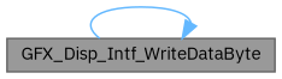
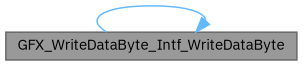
  digraph {
    rankdir=LR
    fontname="IBM Plex Sans"
-   n1 [color=gray40 fillcolor=grey60 fontcolor=black fontname="IBM Plex Sans" fontsize=10 height=0.2 label=GFX_Disp_Intf_WriteDataByte shape=box style=filled width=0.4]
+   n1 [color=gray40 fillcolor=grey60 fontcolor=black fontname="IBM Plex Sans" fontsize=10 height=0.2 label=GFX_WriteDataByte_Intf_WriteDataByte shape=box style=filled width=0.4]
    n1 -> n1 [color=steelblue1 fontname="IBM Plex Sans" fontsize=10 labelfontname=Helvetica labelfontsize=10 style=solid]
  }
